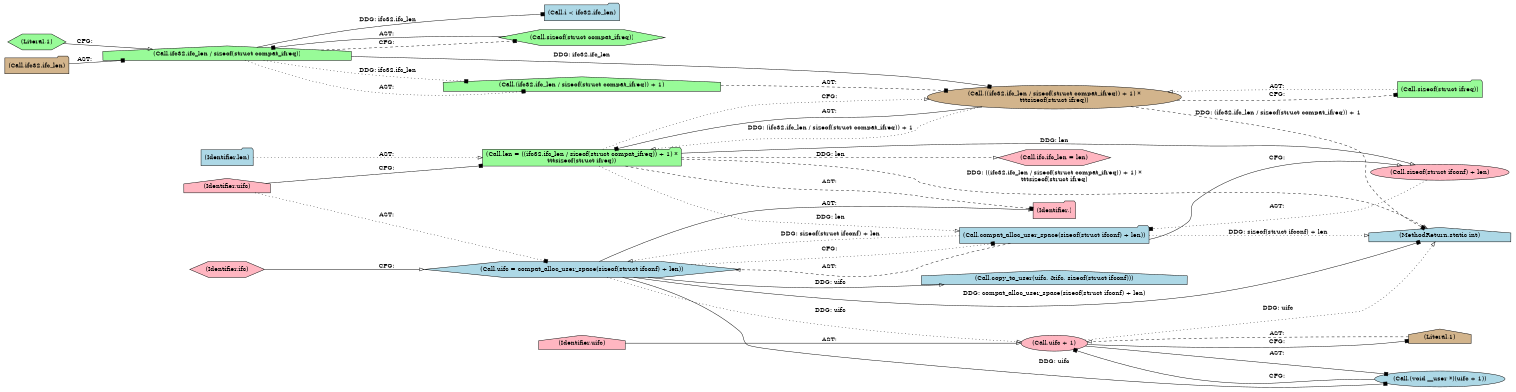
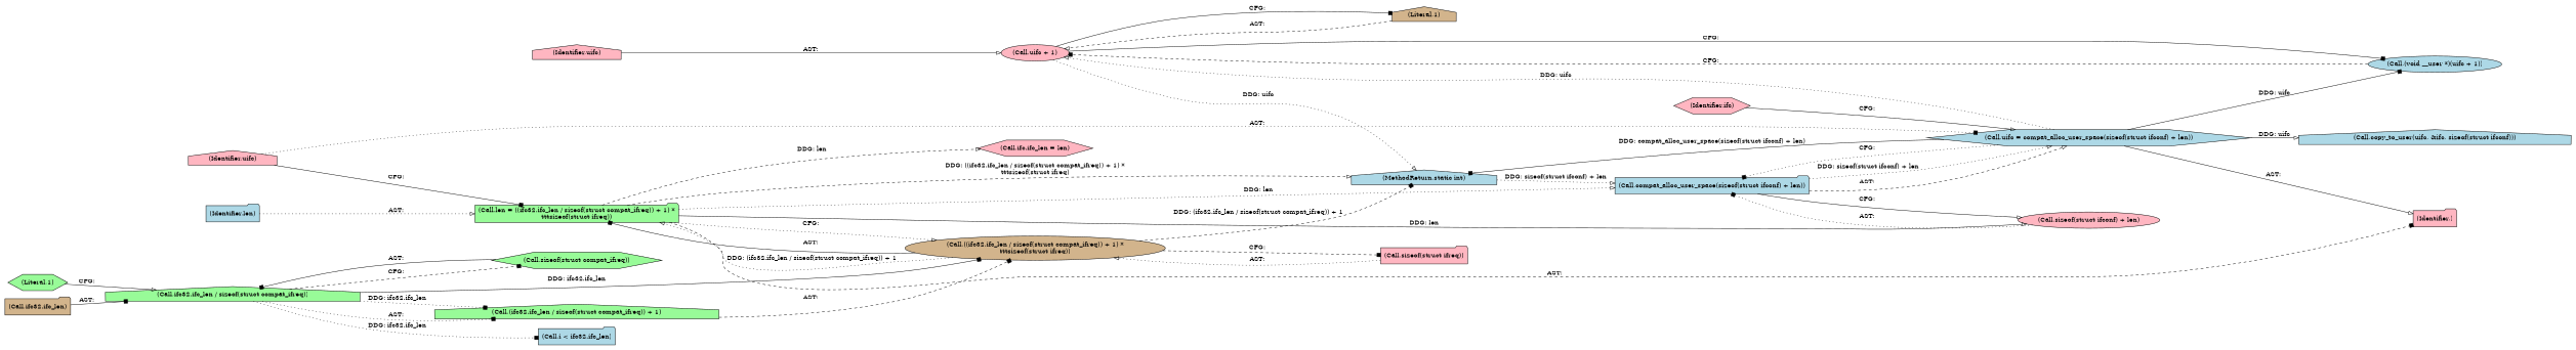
  digraph {
    rankdir=LR
    node [fillcolor=lightpink shape=house style=filled]
    edge [arrowhead=box style=solid]
    n1 [label="(Call,uifc + 1)" shape=ellipse]
    n2 [fillcolor=lightblue label="(Call,(void __user *)(uifc + 1))" shape=ellipse]
    n3 [fillcolor=lightblue label="(MethodReturn,static int)"]
    n4 [fillcolor=tan label="(Literal,1)"]
    n5 [fillcolor=lightblue label="(Call,uifc = compat_alloc_user_space(sizeof(struct ifconf) + len))" shape=hexagon]
    n6 [fillcolor=lightblue label="(Call,compat_alloc_user_space(sizeof(struct ifconf) + len))" shape=folder]
    n7 [label="(Identifier,)" shape=folder]
    n8 [fillcolor=lightblue label="(Call,copy_to_user(uifc, &ifc, sizeof(struct ifconf)))"]
    n9 [label="(Call,sizeof(struct ifconf) + len)" shape=ellipse]
    n10 [fillcolor=palegreen label="(Call,len = ((ifc32.ifc_len / sizeof(struct compat_ifreq)) + 1) *\n\t\t\tsizeof(struct ifreq))" shape=folder]
    n11 [fillcolor=tan label="(Call,((ifc32.ifc_len / sizeof(struct compat_ifreq)) + 1) *\n\t\t\tsizeof(struct ifreq))" shape=ellipse]
    n12 [label="(Call,ifc.ifc_len = len)" shape=hexagon]
-   n13 [fillcolor=palegreen label="(Call,sizeof(struct ifreq))" shape=folder]
+   n13 [label="(Call,sizeof(struct ifreq))" shape=folder]
    n14 [fillcolor=palegreen label="(Call,ifc32.ifc_len / sizeof(struct compat_ifreq))"]
    n15 [fillcolor=palegreen label="(Call,sizeof(struct compat_ifreq))" shape=hexagon]
    n16 [fillcolor=lightblue label="(Call,i < ifc32.ifc_len)" shape=folder]
    n17 [fillcolor=palegreen label="(Call,(ifc32.ifc_len / sizeof(struct compat_ifreq)) + 1)"]
    n18 [fillcolor=palegreen label="(Literal,1)" shape=hexagon]
    n19 [label="(Identifier,uifc)"]
    n20 [label="(Identifier,uifc)"]
    n21 [fillcolor=tan label="(Call,ifc32.ifc_len)" shape=folder]
    n22 [fillcolor=lightblue label="(Identifier,len)" shape=folder]
    n23 [label="(Identifier,ifc)" shape=hexagon]
-   n1 -> n2 [label="AST: "]
+   n1 -> n2 [label="CFG: "]
    n1 -> n3 [arrowhead=onormal label="DDG: uifc" style=dotted]
    n1 -> n4 [label="CFG: "]
-   n2 -> n1 [label="CFG: "]
+   n2 -> n1 [label="CFG: " style=dashed]
    n4 -> n1 [arrowhead=onormal label="AST: " style=dashed]
    n5 -> n1 [arrowhead=onormal label="DDG: uifc" style=dotted]
    n5 -> n2 [label="DDG: uifc"]
    n5 -> n3 [label="DDG: compat_alloc_user_space(sizeof(struct ifconf) + len)"]
    n5 -> n6 [label="CFG: " style=dotted]
    n5 -> n7 [arrowhead=onormal label="AST: "]
    n5 -> n8 [arrowhead=onormal label="DDG: uifc"]
-   n6 -> n3 [arrowhead=onormal label="DDG: sizeof(struct ifconf) + len" style=dotted]
+   n3 -> n6 [arrowhead=onormal label="DDG: sizeof(struct ifconf) + len" style=dotted]
    n6 -> n5 [arrowhead=onormal label="AST: " style=dashed]
    n6 -> n5 [arrowhead=onormal label="DDG: sizeof(struct ifconf) + len" style=dotted]
    n6 -> n9 [arrowhead=onormal label="CFG: "]
    n9 -> n6 [label="AST: " style=dotted]
    n10 -> n3 [arrowhead=onormal label="DDG: ((ifc32.ifc_len / sizeof(struct compat_ifreq)) + 1) *\n\t\t\tsizeof(struct ifreq)" style=dashed]
    n10 -> n6 [arrowhead=onormal label="DDG: len" style=dotted]
    n10 -> n7 [label="AST: " style=dashed]
    n10 -> n9 [arrowhead=onormal label="DDG: len"]
    n10 -> n11 [arrowhead=onormal label="CFG: " style=dotted]
    n10 -> n12 [arrowhead=onormal label="DDG: len" style=dashed]
    n11 -> n3 [label="DDG: (ifc32.ifc_len / sizeof(struct compat_ifreq)) + 1" style=dashed]
    n11 -> n10 [label="AST: "]
    n11 -> n10 [arrowhead=onormal label="DDG: (ifc32.ifc_len / sizeof(struct compat_ifreq)) + 1" style=dotted]
    n11 -> n13 [label="CFG: " style=dashed]
    n13 -> n11 [arrowhead=onormal label="AST: " style=dotted]
    n14 -> n11 [label="DDG: ifc32.ifc_len"]
    n14 -> n15 [label="CFG: " style=dashed]
-   n14 -> n16 [label="DDG: ifc32.ifc_len"]
+   n14 -> n16 [label="DDG: ifc32.ifc_len" style=dotted]
    n14 -> n17 [label="AST: " style=dotted]
    n14 -> n17 [label="DDG: ifc32.ifc_len" style=dotted]
    n15 -> n14 [label="AST: "]
    n17 -> n11 [label="AST: " style=dashed]
    n18 -> n14 [arrowhead=onormal label="CFG: "]
    n19 -> n1 [arrowhead=onormal label="AST: "]
    n20 -> n5 [label="AST: " style=dotted]
    n20 -> n10 [label="CFG: "]
    n21 -> n14 [label="AST: "]
    n22 -> n10 [arrowhead=onormal label="AST: " style=dotted]
    n23 -> n5 [arrowhead=onormal label="CFG: "]
  }
